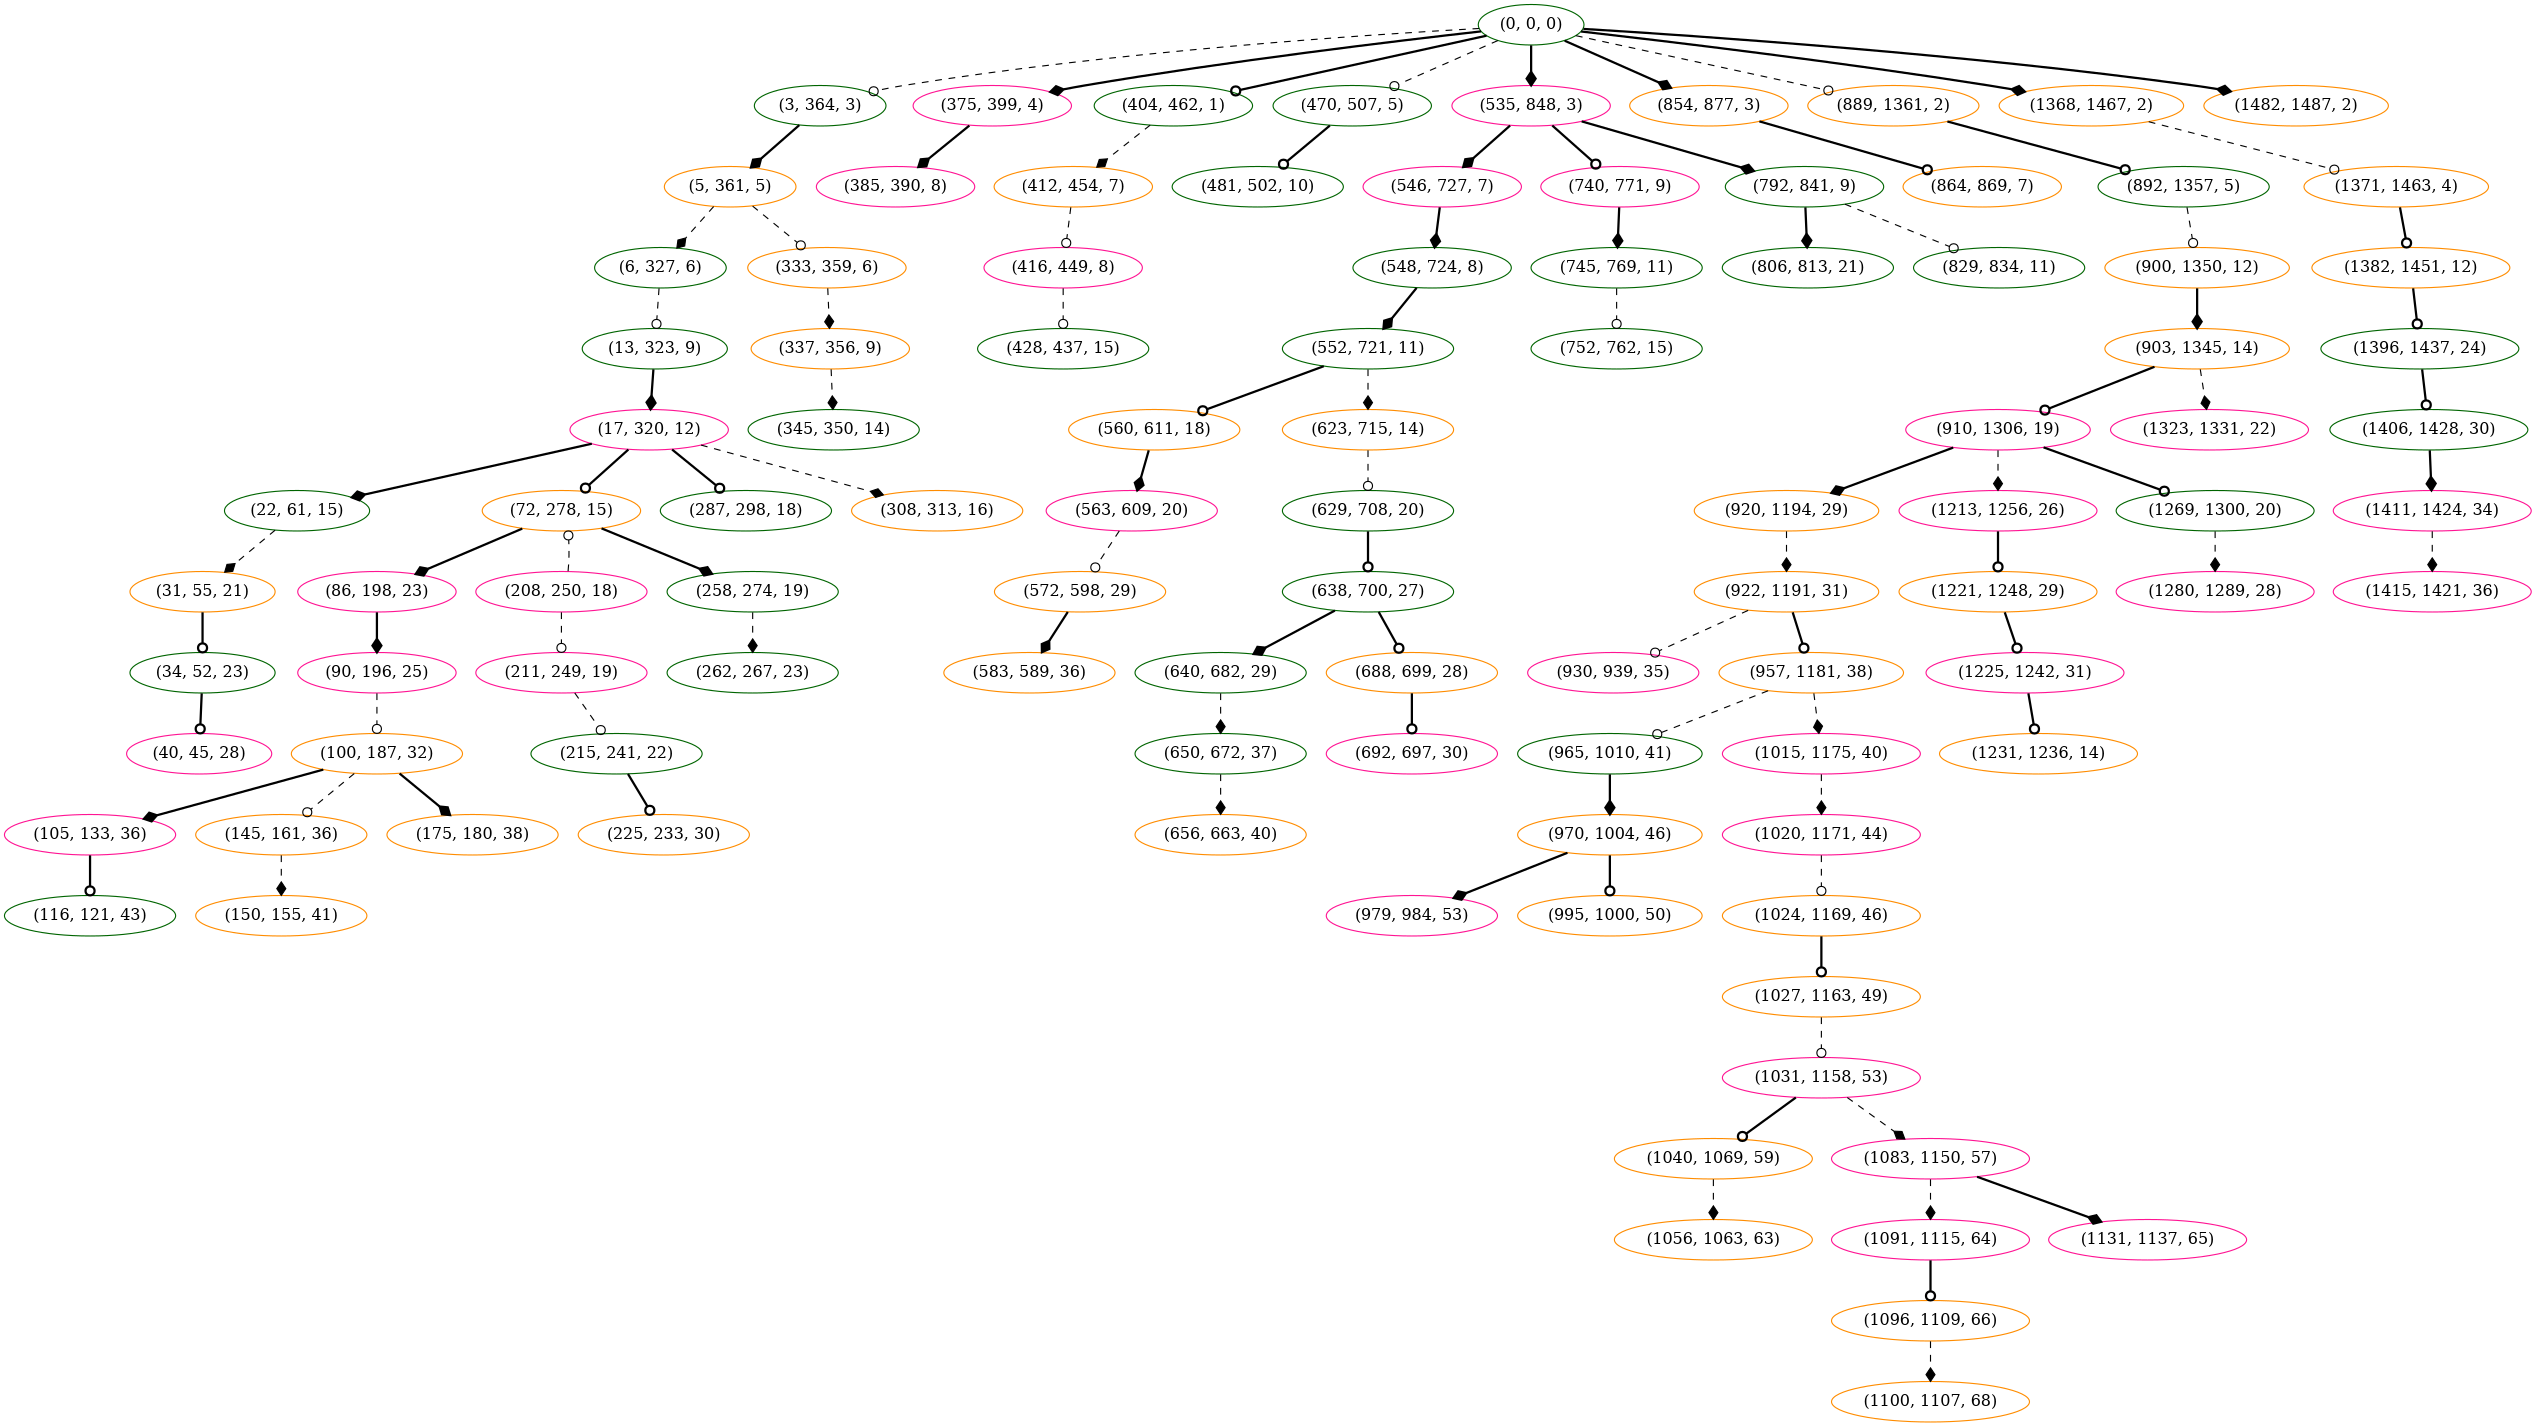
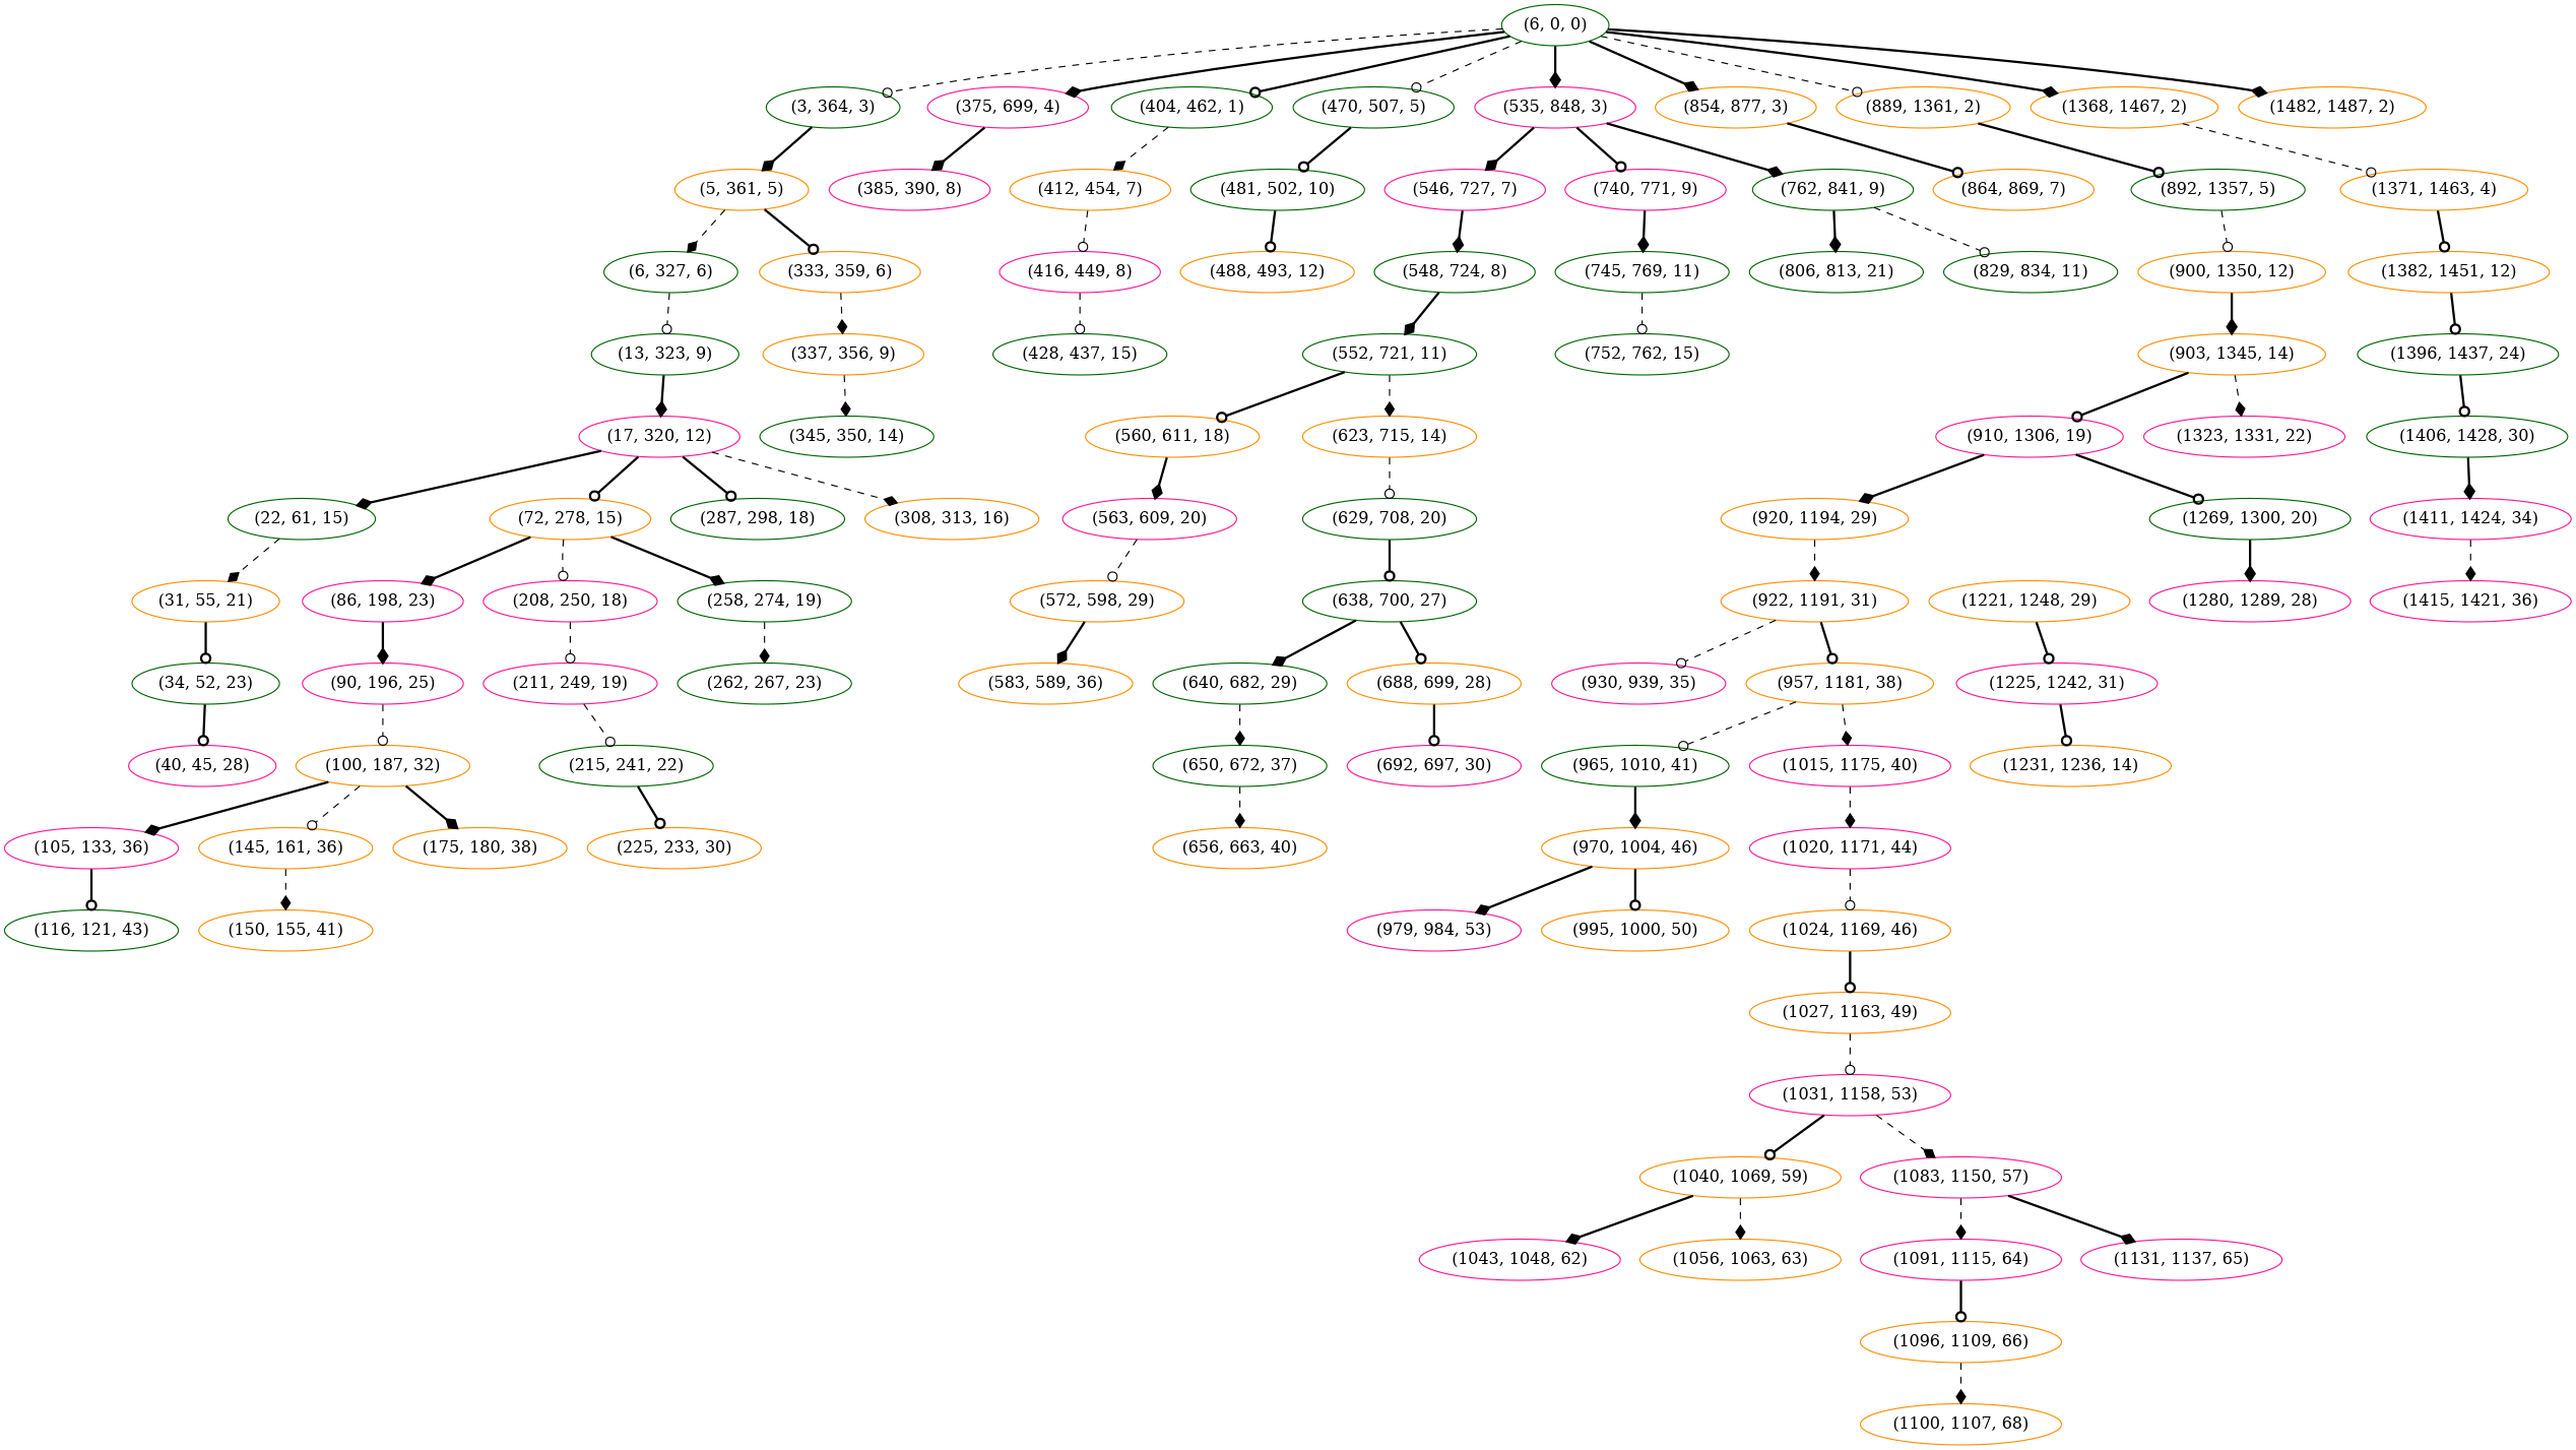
  digraph {
    node [color=darkorange]
    edge [arrowhead=diamond style=bold]
-   "(0, 0, 0)" [color=darkgreen]
+   "(0, 0, 0)" [color=darkgreen label="(6, 0, 0)"]
    "(3, 364, 3)" [color=darkgreen]
-   "(375, 399, 4)" [color=deeppink]
+   "(375, 399, 4)" [color=deeppink label="(375, 699, 4)"]
    "(404, 462, 1)" [color=darkgreen]
    "(470, 507, 5)" [color=darkgreen]
    "(535, 848, 3)" [color=deeppink]
    "(854, 877, 3)"
    "(889, 1361, 2)"
    "(1368, 1467, 2)"
    "(1482, 1487, 2)"
    "(5, 361, 5)"
    "(385, 390, 8)" [color=deeppink]
    "(412, 454, 7)"
    "(481, 502, 10)" [color=darkgreen]
    "(546, 727, 7)" [color=deeppink]
    "(740, 771, 9)" [color=deeppink]
-   "(792, 841, 9)" [color=darkgreen]
+   "(792, 841, 9)" [color=darkgreen label="(762, 841, 9)"]
    "(864, 869, 7)"
    "(892, 1357, 5)" [color=darkgreen]
    "(1371, 1463, 4)"
    "(6, 327, 6)" [color=darkgreen]
    "(333, 359, 6)"
    "(13, 323, 9)" [color=darkgreen]
    "(337, 356, 9)"
    "(17, 320, 12)" [color=deeppink]
    "(22, 61, 15)" [color=darkgreen]
    "(72, 278, 15)"
    "(287, 298, 18)" [color=darkgreen]
    "(308, 313, 16)"
    "(31, 55, 21)"
    "(86, 198, 23)" [color=deeppink]
    "(208, 250, 18)" [color=deeppink]
    "(258, 274, 19)" [color=darkgreen]
    "(34, 52, 23)" [color=darkgreen]
    "(40, 45, 28)" [color=deeppink]
    "(90, 196, 25)" [color=deeppink]
    "(211, 249, 19)" [color=deeppink]
    "(262, 267, 23)" [color=darkgreen]
    "(100, 187, 32)"
    "(105, 133, 36)" [color=deeppink]
    "(145, 161, 36)"
    "(175, 180, 38)"
    "(116, 121, 43)" [color=darkgreen]
    "(150, 155, 41)"
    "(215, 241, 22)" [color=darkgreen]
    "(225, 233, 30)"
    "(345, 350, 14)" [color=darkgreen]
    "(416, 449, 8)" [color=deeppink]
    "(428, 437, 15)" [color=darkgreen]
+   "(488, 493, 12)"
    "(548, 724, 8)" [color=darkgreen]
    "(745, 769, 11)" [color=darkgreen]
    "(806, 813, 21)" [color=darkgreen]
    "(829, 834, 11)" [color=darkgreen]
    "(552, 721, 11)" [color=darkgreen]
    "(560, 611, 18)"
    "(623, 715, 14)"
    "(563, 609, 20)" [color=deeppink]
    "(629, 708, 20)" [color=darkgreen]
    "(572, 598, 29)"
    "(583, 589, 36)"
    "(638, 700, 27)" [color=darkgreen]
    "(640, 682, 29)" [color=darkgreen]
    "(688, 699, 28)"
    "(650, 672, 37)" [color=darkgreen]
    "(692, 697, 30)" [color=deeppink]
    "(656, 663, 40)"
    "(752, 762, 15)" [color=darkgreen]
    "(900, 1350, 12)"
    "(903, 1345, 14)"
    "(910, 1306, 19)" [color=deeppink]
    "(1323, 1331, 22)" [color=deeppink]
    "(920, 1194, 29)"
-   "(1213, 1256, 26)" [color=deeppink]
    "(1269, 1300, 20)" [color=darkgreen]
    "(922, 1191, 31)"
    "(1221, 1248, 29)"
    "(1280, 1289, 28)" [color=deeppink]
    "(930, 939, 35)" [color=deeppink]
    "(957, 1181, 38)"
    "(965, 1010, 41)" [color=darkgreen]
    "(1015, 1175, 40)" [color=deeppink]
    "(970, 1004, 46)"
    "(1020, 1171, 44)" [color=deeppink]
    "(979, 984, 53)" [color=deeppink]
    "(995, 1000, 50)"
    "(1024, 1169, 46)"
    "(1027, 1163, 49)"
    "(1031, 1158, 53)" [color=deeppink]
    "(1040, 1069, 59)"
    "(1083, 1150, 57)" [color=deeppink]
+   "(1043, 1048, 62)" [color=deeppink]
    "(1056, 1063, 63)"
    "(1091, 1115, 64)" [color=deeppink]
    "(1131, 1137, 65)" [color=deeppink]
    "(1096, 1109, 66)"
    "(1100, 1107, 68)"
    "(1225, 1242, 31)" [color=deeppink]
    n99 [label="(1231, 1236, 14)"]
    "(1382, 1451, 12)"
    "(1396, 1437, 24)" [color=darkgreen]
    "(1406, 1428, 30)" [color=darkgreen]
    "(1411, 1424, 34)" [color=deeppink]
    "(1415, 1421, 36)" [color=deeppink]
    "(0, 0, 0)" -> "(3, 364, 3)" [arrowhead=odot style=dashed]
    "(0, 0, 0)" -> "(375, 399, 4)"
    "(0, 0, 0)" -> "(404, 462, 1)" [arrowhead=odot]
    "(0, 0, 0)" -> "(470, 507, 5)" [arrowhead=odot style=dashed]
    "(0, 0, 0)" -> "(535, 848, 3)"
    "(0, 0, 0)" -> "(854, 877, 3)"
    "(0, 0, 0)" -> "(889, 1361, 2)" [arrowhead=odot style=dashed]
    "(0, 0, 0)" -> "(1368, 1467, 2)"
    "(0, 0, 0)" -> "(1482, 1487, 2)"
    "(3, 364, 3)" -> "(5, 361, 5)"
    "(375, 399, 4)" -> "(385, 390, 8)"
    "(404, 462, 1)" -> "(412, 454, 7)" [style=dashed]
    "(470, 507, 5)" -> "(481, 502, 10)" [arrowhead=odot]
    "(535, 848, 3)" -> "(546, 727, 7)"
    "(535, 848, 3)" -> "(740, 771, 9)" [arrowhead=odot]
    "(535, 848, 3)" -> "(792, 841, 9)"
    "(854, 877, 3)" -> "(864, 869, 7)" [arrowhead=odot]
    "(889, 1361, 2)" -> "(892, 1357, 5)" [arrowhead=odot]
    "(1368, 1467, 2)" -> "(1371, 1463, 4)" [arrowhead=odot style=dashed]
    "(5, 361, 5)" -> "(6, 327, 6)" [style=dashed]
-   "(5, 361, 5)" -> "(333, 359, 6)" [arrowhead=odot style=dashed]
+   "(5, 361, 5)" -> "(333, 359, 6)" [arrowhead=odot]
    "(412, 454, 7)" -> "(416, 449, 8)" [arrowhead=odot style=dashed]
+   "(481, 502, 10)" -> "(488, 493, 12)" [arrowhead=odot]
    "(546, 727, 7)" -> "(548, 724, 8)"
    "(740, 771, 9)" -> "(745, 769, 11)"
    "(792, 841, 9)" -> "(806, 813, 21)"
    "(792, 841, 9)" -> "(829, 834, 11)" [arrowhead=odot style=dashed]
    "(892, 1357, 5)" -> "(900, 1350, 12)" [arrowhead=odot style=dashed]
    "(1371, 1463, 4)" -> "(1382, 1451, 12)" [arrowhead=odot]
    "(6, 327, 6)" -> "(13, 323, 9)" [arrowhead=odot style=dashed]
    "(333, 359, 6)" -> "(337, 356, 9)" [style=dashed]
    "(13, 323, 9)" -> "(17, 320, 12)"
    "(337, 356, 9)" -> "(345, 350, 14)" [style=dashed]
    "(17, 320, 12)" -> "(22, 61, 15)"
    "(17, 320, 12)" -> "(72, 278, 15)" [arrowhead=odot]
    "(17, 320, 12)" -> "(287, 298, 18)" [arrowhead=odot]
    "(17, 320, 12)" -> "(308, 313, 16)" [style=dashed]
    "(22, 61, 15)" -> "(31, 55, 21)" [style=dashed]
    "(72, 278, 15)" -> "(86, 198, 23)"
-   "(208, 250, 18)" -> "(72, 278, 15)" [arrowhead=odot style=dashed]
+   "(72, 278, 15)" -> "(208, 250, 18)" [arrowhead=odot style=dashed]
    "(72, 278, 15)" -> "(258, 274, 19)"
    "(31, 55, 21)" -> "(34, 52, 23)" [arrowhead=odot]
    "(86, 198, 23)" -> "(90, 196, 25)"
    "(208, 250, 18)" -> "(211, 249, 19)" [arrowhead=odot style=dashed]
    "(258, 274, 19)" -> "(262, 267, 23)" [style=dashed]
    "(34, 52, 23)" -> "(40, 45, 28)" [arrowhead=odot]
    "(90, 196, 25)" -> "(100, 187, 32)" [arrowhead=odot style=dashed]
    "(211, 249, 19)" -> "(215, 241, 22)" [arrowhead=odot style=dashed]
    "(100, 187, 32)" -> "(105, 133, 36)"
    "(100, 187, 32)" -> "(145, 161, 36)" [arrowhead=odot style=dashed]
    "(100, 187, 32)" -> "(175, 180, 38)"
    "(105, 133, 36)" -> "(116, 121, 43)" [arrowhead=odot]
    "(145, 161, 36)" -> "(150, 155, 41)" [style=dashed]
    "(215, 241, 22)" -> "(225, 233, 30)" [arrowhead=odot]
    "(416, 449, 8)" -> "(428, 437, 15)" [arrowhead=odot style=dashed]
    "(548, 724, 8)" -> "(552, 721, 11)"
    "(745, 769, 11)" -> "(752, 762, 15)" [arrowhead=odot style=dashed]
    "(552, 721, 11)" -> "(560, 611, 18)" [arrowhead=odot]
    "(552, 721, 11)" -> "(623, 715, 14)" [style=dashed]
    "(560, 611, 18)" -> "(563, 609, 20)"
    "(623, 715, 14)" -> "(629, 708, 20)" [arrowhead=odot style=dashed]
    "(563, 609, 20)" -> "(572, 598, 29)" [arrowhead=odot style=dashed]
    "(629, 708, 20)" -> "(638, 700, 27)" [arrowhead=odot]
    "(572, 598, 29)" -> "(583, 589, 36)"
    "(638, 700, 27)" -> "(640, 682, 29)"
    "(638, 700, 27)" -> "(688, 699, 28)" [arrowhead=odot]
    "(640, 682, 29)" -> "(650, 672, 37)" [style=dashed]
    "(688, 699, 28)" -> "(692, 697, 30)" [arrowhead=odot]
    "(650, 672, 37)" -> "(656, 663, 40)" [style=dashed]
    "(900, 1350, 12)" -> "(903, 1345, 14)"
    "(903, 1345, 14)" -> "(910, 1306, 19)" [arrowhead=odot]
    "(903, 1345, 14)" -> "(1323, 1331, 22)" [style=dashed]
    "(910, 1306, 19)" -> "(920, 1194, 29)"
-   "(910, 1306, 19)" -> "(1213, 1256, 26)" [style=dashed]
    "(910, 1306, 19)" -> "(1269, 1300, 20)" [arrowhead=odot]
    "(920, 1194, 29)" -> "(922, 1191, 31)" [style=dashed]
-   "(1213, 1256, 26)" -> "(1221, 1248, 29)" [arrowhead=odot]
-   "(1269, 1300, 20)" -> "(1280, 1289, 28)" [style=dashed]
+   "(1269, 1300, 20)" -> "(1280, 1289, 28)"
    "(922, 1191, 31)" -> "(930, 939, 35)" [arrowhead=odot style=dashed]
    "(922, 1191, 31)" -> "(957, 1181, 38)" [arrowhead=odot]
    "(1221, 1248, 29)" -> "(1225, 1242, 31)" [arrowhead=odot]
    "(957, 1181, 38)" -> "(965, 1010, 41)" [arrowhead=odot style=dashed]
    "(957, 1181, 38)" -> "(1015, 1175, 40)" [style=dashed]
    "(965, 1010, 41)" -> "(970, 1004, 46)"
    "(1015, 1175, 40)" -> "(1020, 1171, 44)" [style=dashed]
    "(970, 1004, 46)" -> "(979, 984, 53)"
    "(970, 1004, 46)" -> "(995, 1000, 50)" [arrowhead=odot]
    "(1020, 1171, 44)" -> "(1024, 1169, 46)" [arrowhead=odot style=dashed]
    "(1024, 1169, 46)" -> "(1027, 1163, 49)" [arrowhead=odot]
    "(1027, 1163, 49)" -> "(1031, 1158, 53)" [arrowhead=odot style=dashed]
    "(1031, 1158, 53)" -> "(1040, 1069, 59)" [arrowhead=odot]
    "(1031, 1158, 53)" -> "(1083, 1150, 57)" [style=dashed]
+   "(1040, 1069, 59)" -> "(1043, 1048, 62)"
    "(1040, 1069, 59)" -> "(1056, 1063, 63)" [style=dashed]
    "(1083, 1150, 57)" -> "(1091, 1115, 64)" [style=dashed]
    "(1083, 1150, 57)" -> "(1131, 1137, 65)"
    "(1091, 1115, 64)" -> "(1096, 1109, 66)" [arrowhead=odot]
    "(1096, 1109, 66)" -> "(1100, 1107, 68)" [style=dashed]
    "(1225, 1242, 31)" -> n99 [arrowhead=odot]
    "(1382, 1451, 12)" -> "(1396, 1437, 24)" [arrowhead=odot]
    "(1396, 1437, 24)" -> "(1406, 1428, 30)" [arrowhead=odot]
    "(1406, 1428, 30)" -> "(1411, 1424, 34)"
    "(1411, 1424, 34)" -> "(1415, 1421, 36)" [style=dashed]
  }
